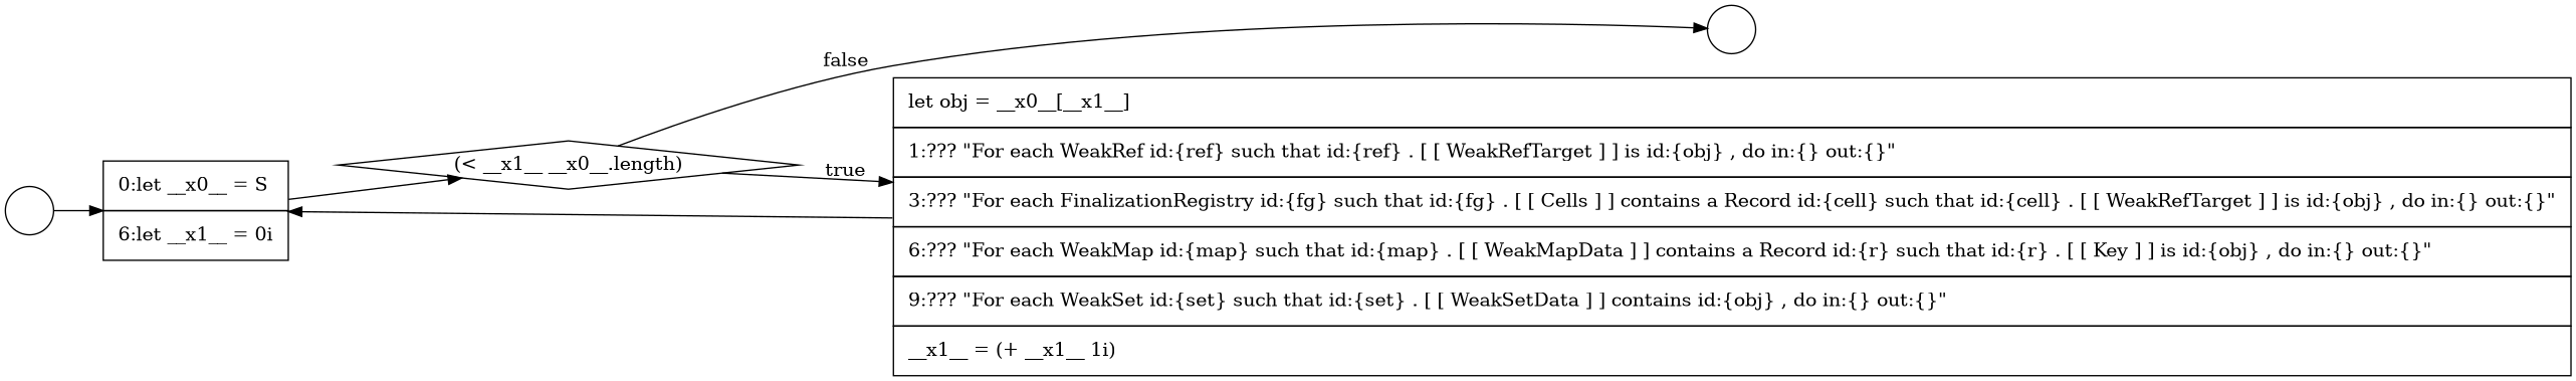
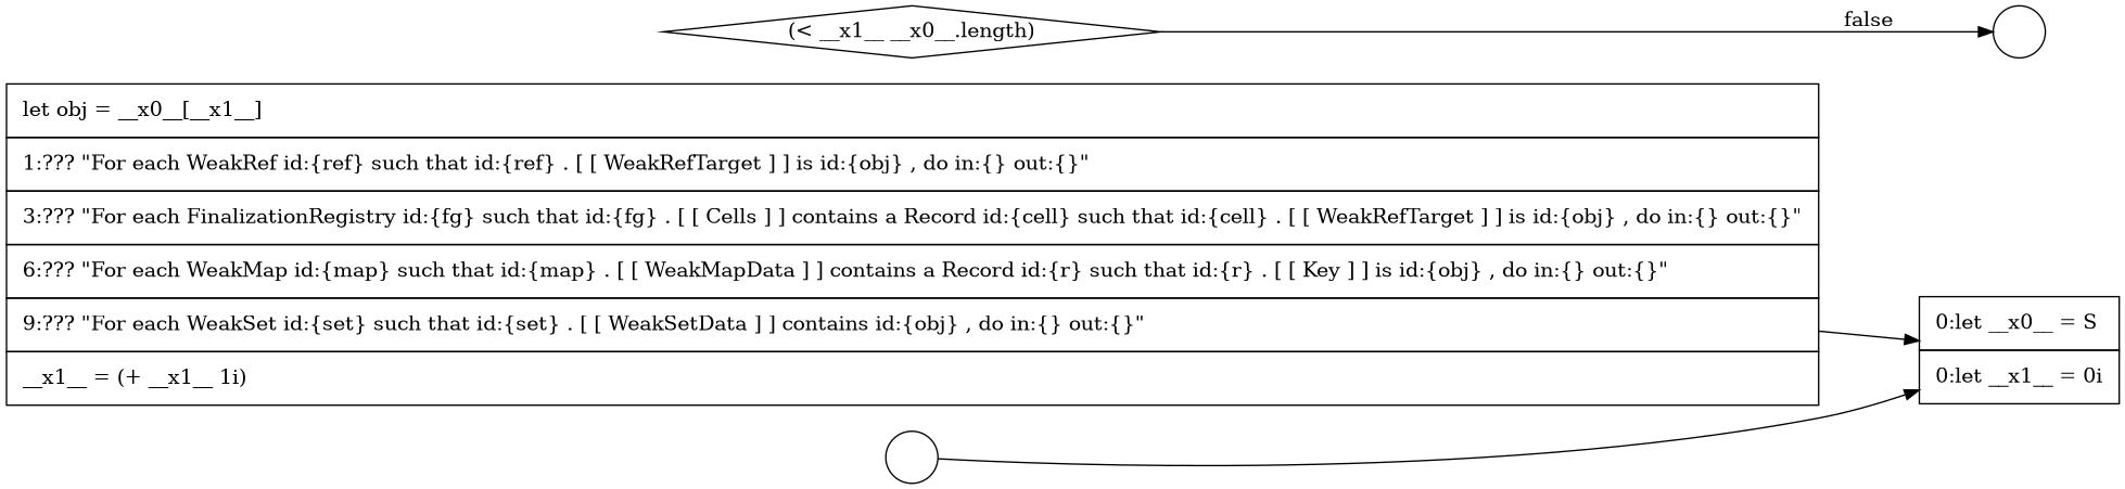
  digraph {
    rankdir=LR
    node [color=black fillcolor=white shape=none style=filled]
    edge [color=black]
-   n1 [label=<<font color="black">     <table border="0" cellborder="1" cellspacing="0" cellpadding="10">       <tr><td align="left">0:let __x0__ = S</td></tr>       <tr><td align="left">6:let __x1__ = 0i</td></tr>     </table>   </font>> margin=0]
+   n1 [label=<<font color="black">     <table border="0" cellborder="1" cellspacing="0" cellpadding="10">       <tr><td align="left">0:let __x0__ = S</td></tr>       <tr><td align="left">0:let __x1__ = 0i</td></tr>     </table>   </font>> margin=0]
    n2 [label=<<font color="black">(&lt; __x1__ __x0__.length)</font>> shape=diamond]
    n3 [label=" " shape=circle]
    n4 [label=<<font color="black">     <table border="0" cellborder="1" cellspacing="0" cellpadding="10">       <tr><td align="left">let obj = __x0__[__x1__]</td></tr>       <tr><td align="left">1:??? &quot;For each WeakRef id:{ref} such that id:{ref} . [ [ WeakRefTarget ] ] is id:{obj} , do in:{} out:{}&quot;</td></tr>       <tr><td align="left">3:??? &quot;For each FinalizationRegistry id:{fg} such that id:{fg} . [ [ Cells ] ] contains a Record id:{cell} such that id:{cell} . [ [ WeakRefTarget ] ] is id:{obj} , do in:{} out:{}&quot;</td></tr>       <tr><td align="left">6:??? &quot;For each WeakMap id:{map} such that id:{map} . [ [ WeakMapData ] ] contains a Record id:{r} such that id:{r} . [ [ Key ] ] is id:{obj} , do in:{} out:{}&quot;</td></tr>       <tr><td align="left">9:??? &quot;For each WeakSet id:{set} such that id:{set} . [ [ WeakSetData ] ] contains id:{obj} , do in:{} out:{}&quot;</td></tr>       <tr><td align="left">__x1__ = (+ __x1__ 1i)</td></tr>     </table>   </font>> margin=0]
    n5 [label=" " shape=circle]
-   n1 -> n2
    n2 -> n3 [label=<<font color="black">false</font>>]
-   n2 -> n4 [label=<<font color="black">true</font>>]
    n4 -> n1
    n5 -> n1
  }
